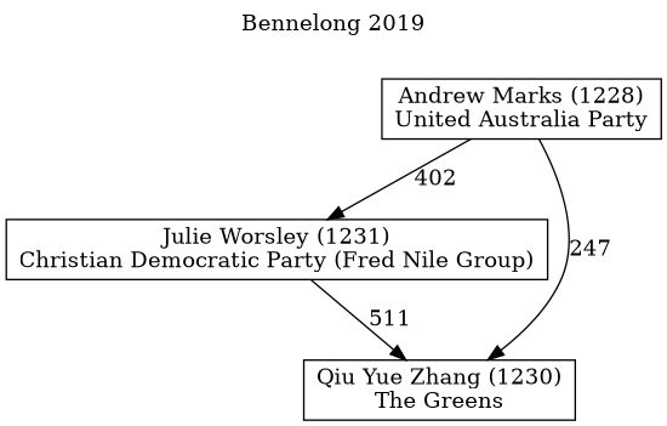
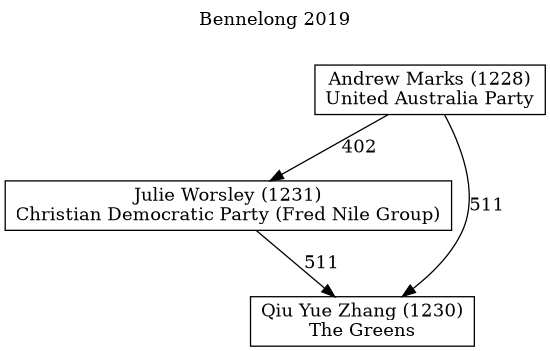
  digraph {
    label="Bennelong 2019"
    labelloc=t
    mclimit=10
    node [shape=box]
    n1 [label="Andrew Marks (1228)\nUnited Australia Party"]
    n2 [label="Julie Worsley (1231)\nChristian Democratic Party (Fred Nile Group)"]
    n3 [label="Qiu Yue Zhang (1230)\nThe Greens"]
    n1 -> n2 [label=402]
-   n1 -> n3 [label=247]
+   n1 -> n3 [label=511]
    n2 -> n3 [label=511]
  }
